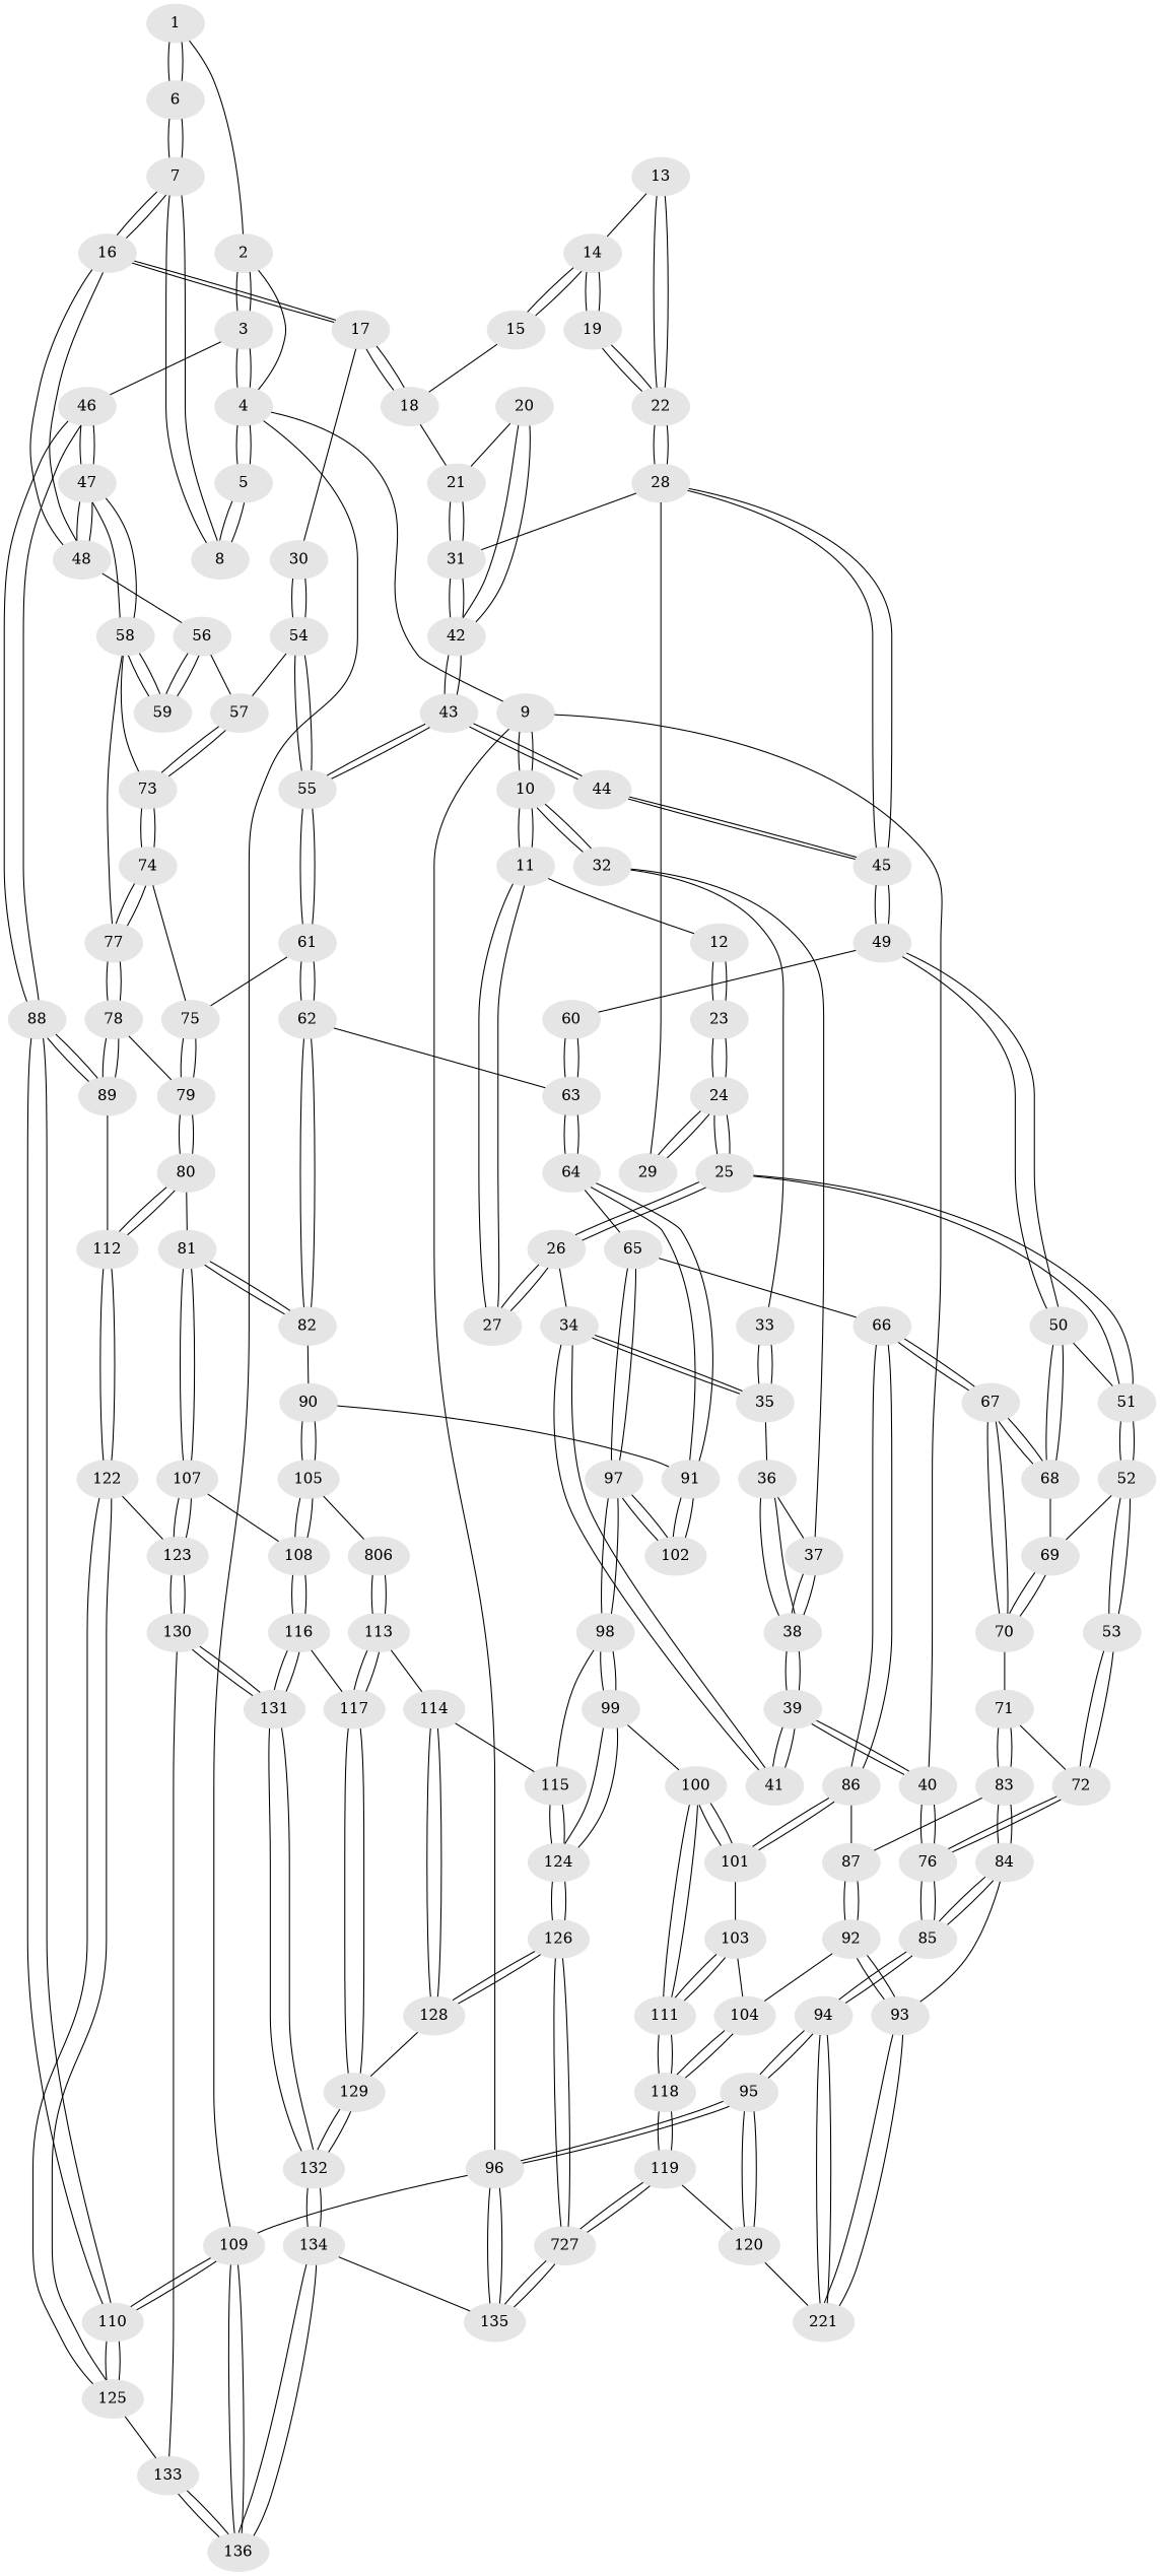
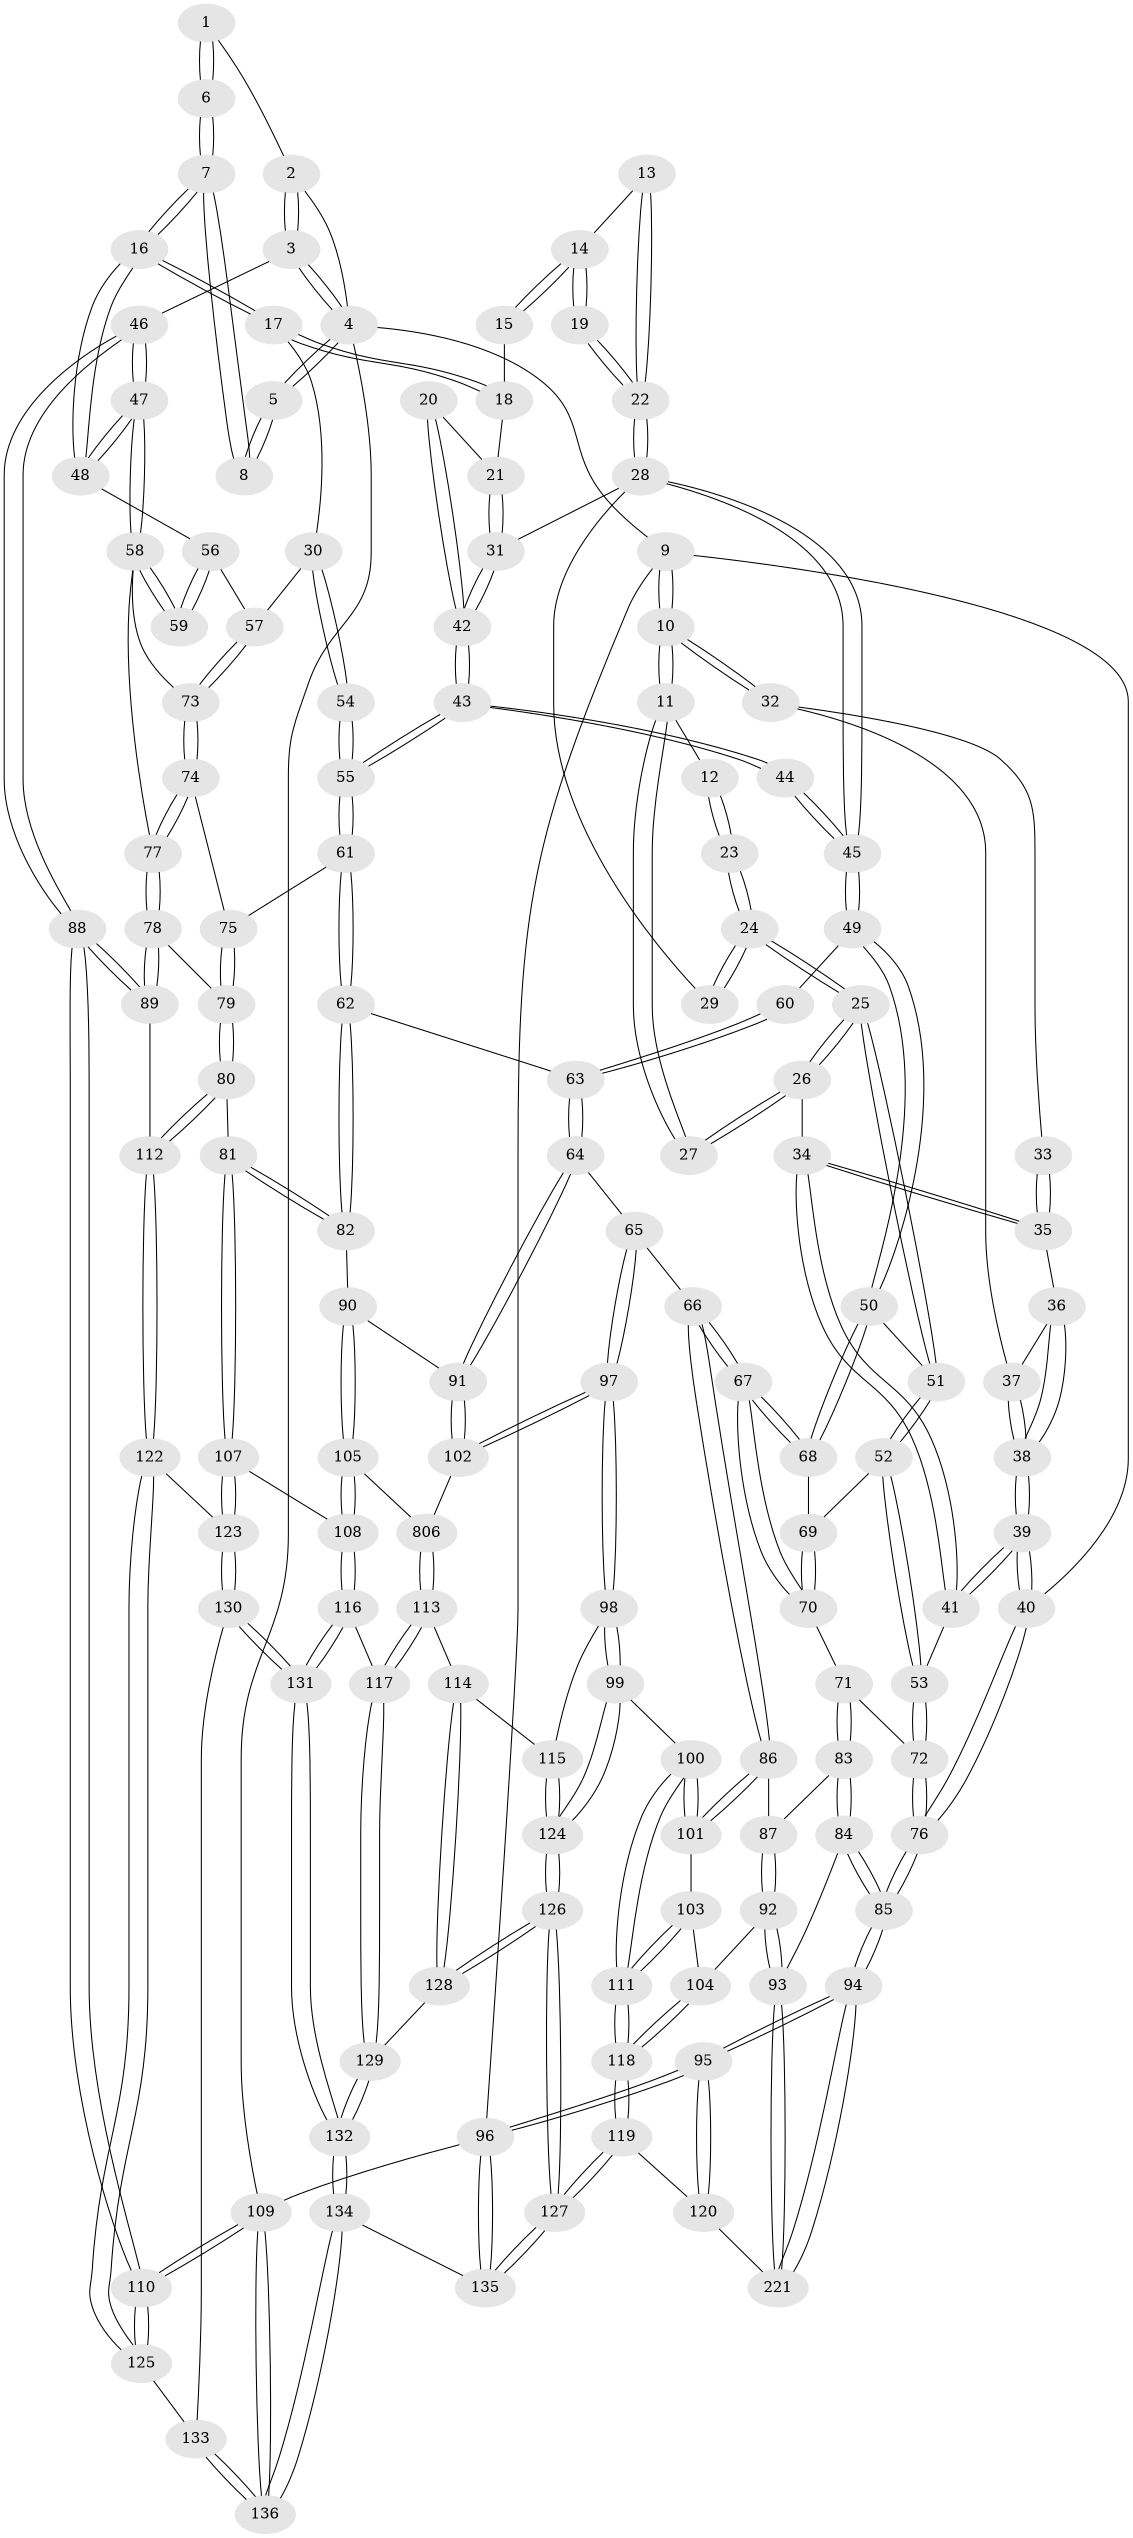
  graph {
    node [color=gray90 style=filled]
    1
    2
    6
    3
    4
    7
    46
    5
    9
    109
    47
    88
    8
    10
    40
    96
    110
    136
    16
    17
    48
    11
    32
    76
    135
    12
    27
    33
    37
    23
    13
    14
    22
    24
    15
    19
    28
    18
    21
    30
    56
    54
    31
    20
    42
    43
    29
    45
    25
    26
    51
    34
    52
    35
    41
    49
    55
    57
    38
    36
    53
    39
    85
    72
    44
    61
    50
    60
    58
    89
    59
    73
    77
    68
    63
    69
    70
    62
    75
    74
    78
    64
    82
    79
    90
    65
    91
    66
    97
    102
    67
    86
    98
    87
    101
    71
    83
    84
    80
    94
    112
    81
    107
    122
    108
    123
    105
    93
    92
    n110 [label=221]
    95
    103
    104
    125
    n115 [label=806]
    118
    120
    99
    115
    100
    124
    111
    126
    113
    119
    116
    114
    117
    130
    131
    133
    128
    129
    132
-   127 [label=727]
+   127
    134
    1 -- 2
    1 -- 6
    1 -- 6
    2 -- 3
    2 -- 3
    2 -- 4
    6 -- 7
    6 -- 7
    3 -- 4
    3 -- 4
    3 -- 46
    4 -- 5
    4 -- 5
    4 -- 9
    4 -- 109
    7 -- 8
    7 -- 8
    7 -- 16
    7 -- 16
    46 -- 47
    46 -- 47
    46 -- 88
    46 -- 88
    5 -- 8
    5 -- 8
    9 -- 10
    9 -- 10
    9 -- 40
    9 -- 96
    109 -- 110
    109 -- 110
    109 -- 136
    109 -- 136
    47 -- 48
    47 -- 48
    47 -- 58
    47 -- 58
    88 -- 110
    88 -- 110
    88 -- 89
    88 -- 89
    10 -- 11
    10 -- 11
    10 -- 32
    10 -- 32
    40 -- 76
    40 -- 76
    96 -- 109
    96 -- 135
    96 -- 135
    110 -- 125
    110 -- 125
    16 -- 17
    16 -- 17
    16 -- 48
    16 -- 48
    17 -- 18
    17 -- 18
    17 -- 30
    48 -- 56
    11 -- 12
    11 -- 27
    11 -- 27
    32 -- 33
    32 -- 37
    76 -- 85
    76 -- 85
    12 -- 23
    12 -- 23
    33 -- 35
    33 -- 35
    37 -- 38
    37 -- 38
    23 -- 24
    23 -- 24
    13 -- 14
    13 -- 22
    13 -- 22
    14 -- 15
    14 -- 15
    14 -- 19
    14 -- 19
    22 -- 28
    22 -- 28
    24 -- 29
    24 -- 29
    24 -- 25
    24 -- 25
    15 -- 18
    19 -- 22
    19 -- 22
    28 -- 31
    28 -- 29
    28 -- 45
    28 -- 45
    18 -- 21
    21 -- 31
    21 -- 31
    30 -- 54
    30 -- 54
    56 -- 57
    56 -- 59
    56 -- 59
    54 -- 55
    54 -- 55
-   54 -- 57
+   30 -- 57
    31 -- 42
    31 -- 42
    20 -- 21
    20 -- 42
    20 -- 42
    42 -- 43
    42 -- 43
    43 -- 55
    43 -- 55
    43 -- 44
    43 -- 44
    45 -- 49
    45 -- 49
    25 -- 26
    25 -- 26
    25 -- 51
    25 -- 51
    26 -- 27
    26 -- 27
    26 -- 34
    51 -- 52
    51 -- 52
    34 -- 35
    34 -- 35
    34 -- 41
    34 -- 41
    52 -- 53
    52 -- 53
    52 -- 69
    35 -- 36
+   41 -- 53
    49 -- 50
    49 -- 50
    49 -- 60
    55 -- 61
    55 -- 61
    57 -- 73
    57 -- 73
    38 -- 39
    38 -- 39
    36 -- 37
    36 -- 38
    36 -- 38
    53 -- 72
    53 -- 72
    39 -- 40
    39 -- 40
    39 -- 41
    39 -- 41
    85 -- 94
    85 -- 94
    72 -- 76
    72 -- 76
    44 -- 45
    44 -- 45
    61 -- 62
    61 -- 62
    61 -- 75
    50 -- 51
    50 -- 68
    50 -- 68
    60 -- 63
    60 -- 63
    58 -- 59
    58 -- 59
    58 -- 73
    58 -- 77
    89 -- 112
    73 -- 74
    73 -- 74
    77 -- 78
    77 -- 78
    68 -- 69
    63 -- 64
    63 -- 64
    69 -- 70
    69 -- 70
    70 -- 71
    62 -- 63
    62 -- 82
    62 -- 82
    75 -- 79
    75 -- 79
    74 -- 77
    74 -- 77
    74 -- 75
    78 -- 89
    78 -- 89
    78 -- 79
    64 -- 65
    64 -- 91
    64 -- 91
    82 -- 90
    79 -- 80
    79 -- 80
    90 -- 91
    90 -- 105
    90 -- 105
    65 -- 66
    65 -- 97
    65 -- 97
    91 -- 102
    91 -- 102
    66 -- 67
    66 -- 67
    66 -- 86
    66 -- 86
    97 -- 102
    97 -- 102
    97 -- 98
    97 -- 98
+   102 -- n115
    67 -- 68
    67 -- 68
    67 -- 70
    67 -- 70
    86 -- 87
    86 -- 101
    86 -- 101
    98 -- 99
    98 -- 99
    98 -- 115
    87 -- 92
    87 -- 92
    101 -- 103
    71 -- 72
    71 -- 83
    71 -- 83
    83 -- 87
    83 -- 84
    83 -- 84
    84 -- 85
    84 -- 85
    84 -- 93
    80 -- 112
    80 -- 112
    80 -- 81
    94 -- n110
    94 -- n110
    94 -- 95
    94 -- 95
    112 -- 122
    112 -- 122
    81 -- 82
    81 -- 82
    81 -- 107
    81 -- 107
    107 -- 108
    107 -- 123
    107 -- 123
    122 -- 123
    122 -- 125
    122 -- 125
    108 -- 116
    108 -- 116
    123 -- 130
    123 -- 130
    105 -- 108
    105 -- 108
    105 -- n115
    93 -- n110
    93 -- n110
    92 -- 93
    92 -- 93
    92 -- 104
    95 -- 96
    95 -- 96
    95 -- 120
    95 -- 120
    103 -- 104
    103 -- 111
    103 -- 111
    104 -- 118
    104 -- 118
    125 -- 133
    n115 -- 113
    n115 -- 113
    118 -- 119
    118 -- 119
    120 -- n110
    99 -- 100
    99 -- 124
    99 -- 124
    115 -- 124
    115 -- 124
    100 -- 101
    100 -- 101
    100 -- 111
    100 -- 111
    124 -- 126
    124 -- 126
    111 -- 118
    111 -- 118
    126 -- 128
    126 -- 128
    126 -- 127
    126 -- 127
    113 -- 114
    113 -- 117
    113 -- 117
    119 -- 120
    119 -- 127
    119 -- 127
    116 -- 117
    116 -- 131
    116 -- 131
    114 -- 115
    114 -- 128
    114 -- 128
    117 -- 129
    117 -- 129
    130 -- 131
    130 -- 131
    130 -- 133
    131 -- 132
    131 -- 132
    133 -- 136
    133 -- 136
    128 -- 129
    129 -- 132
    129 -- 132
    132 -- 134
    132 -- 134
    127 -- 135
    127 -- 135
    134 -- 136
    134 -- 136
    134 -- 135
  }
